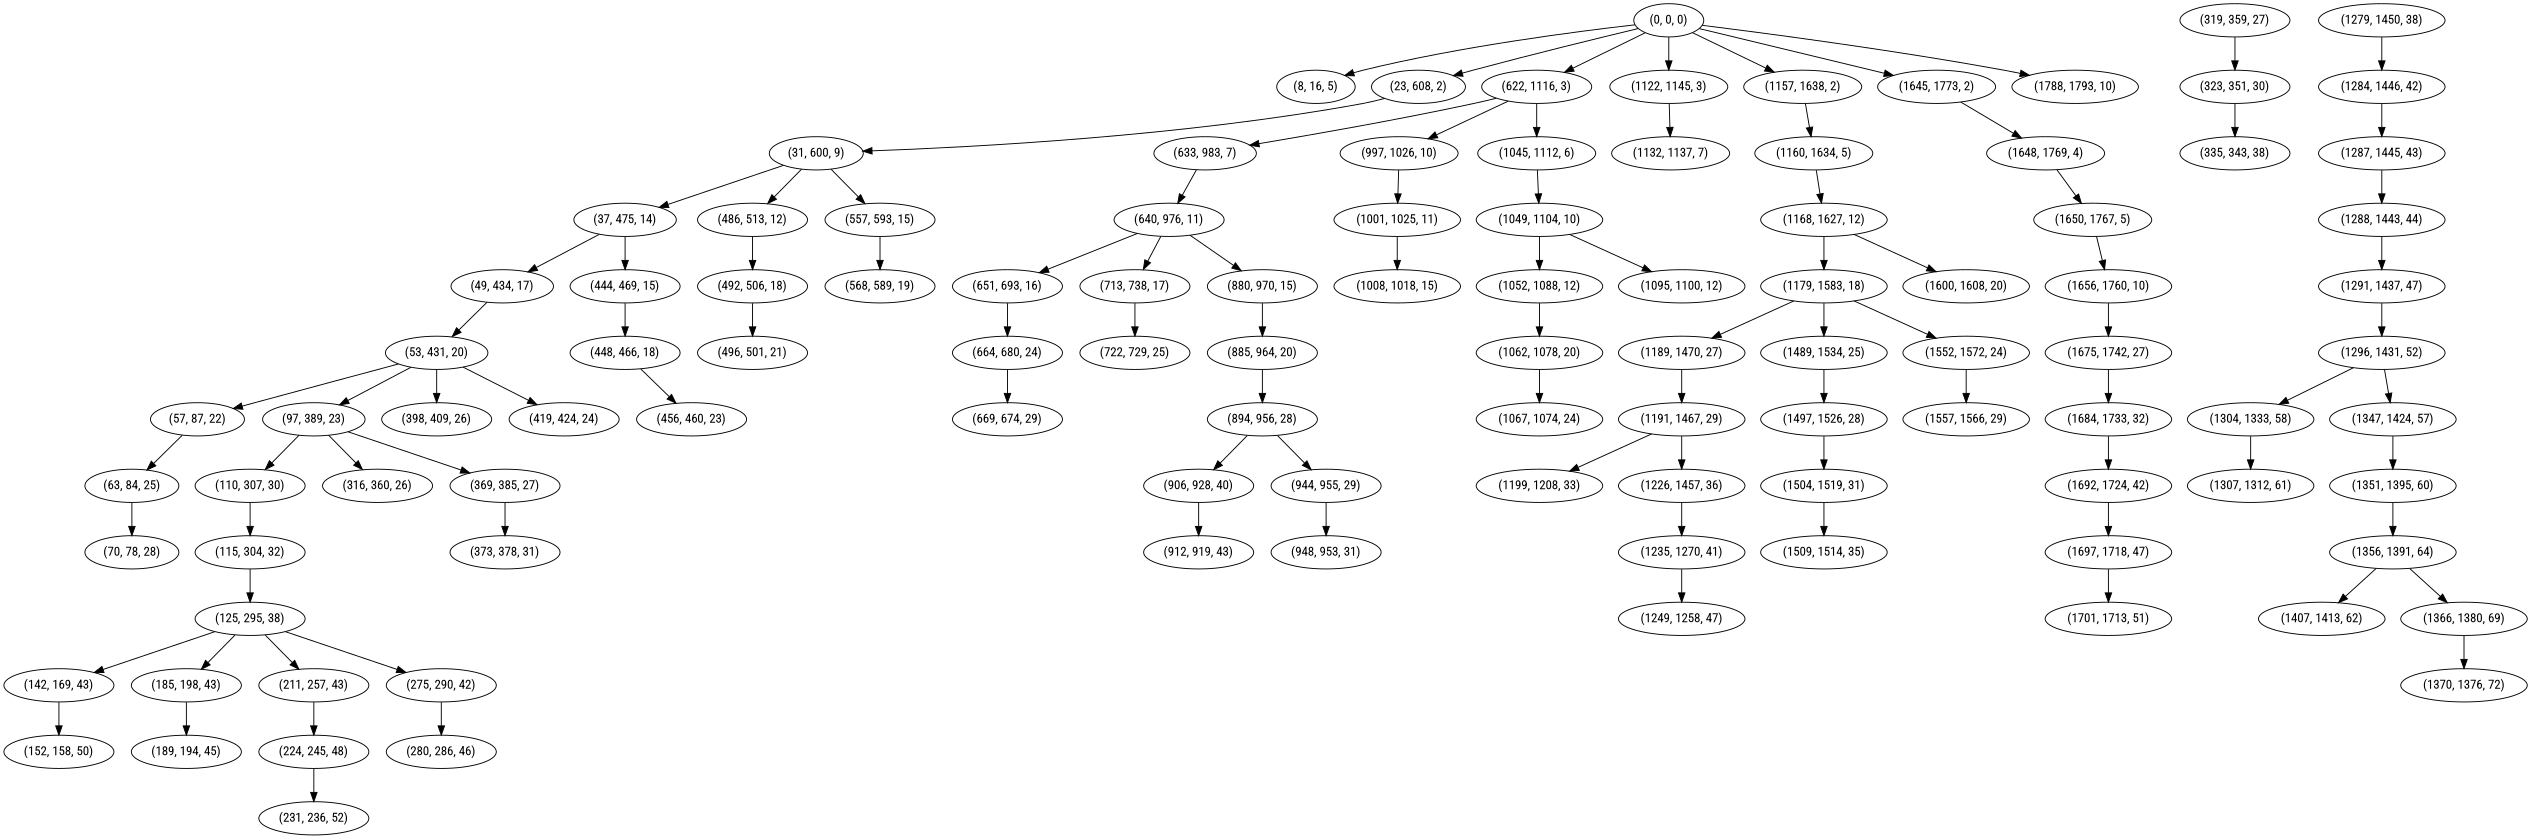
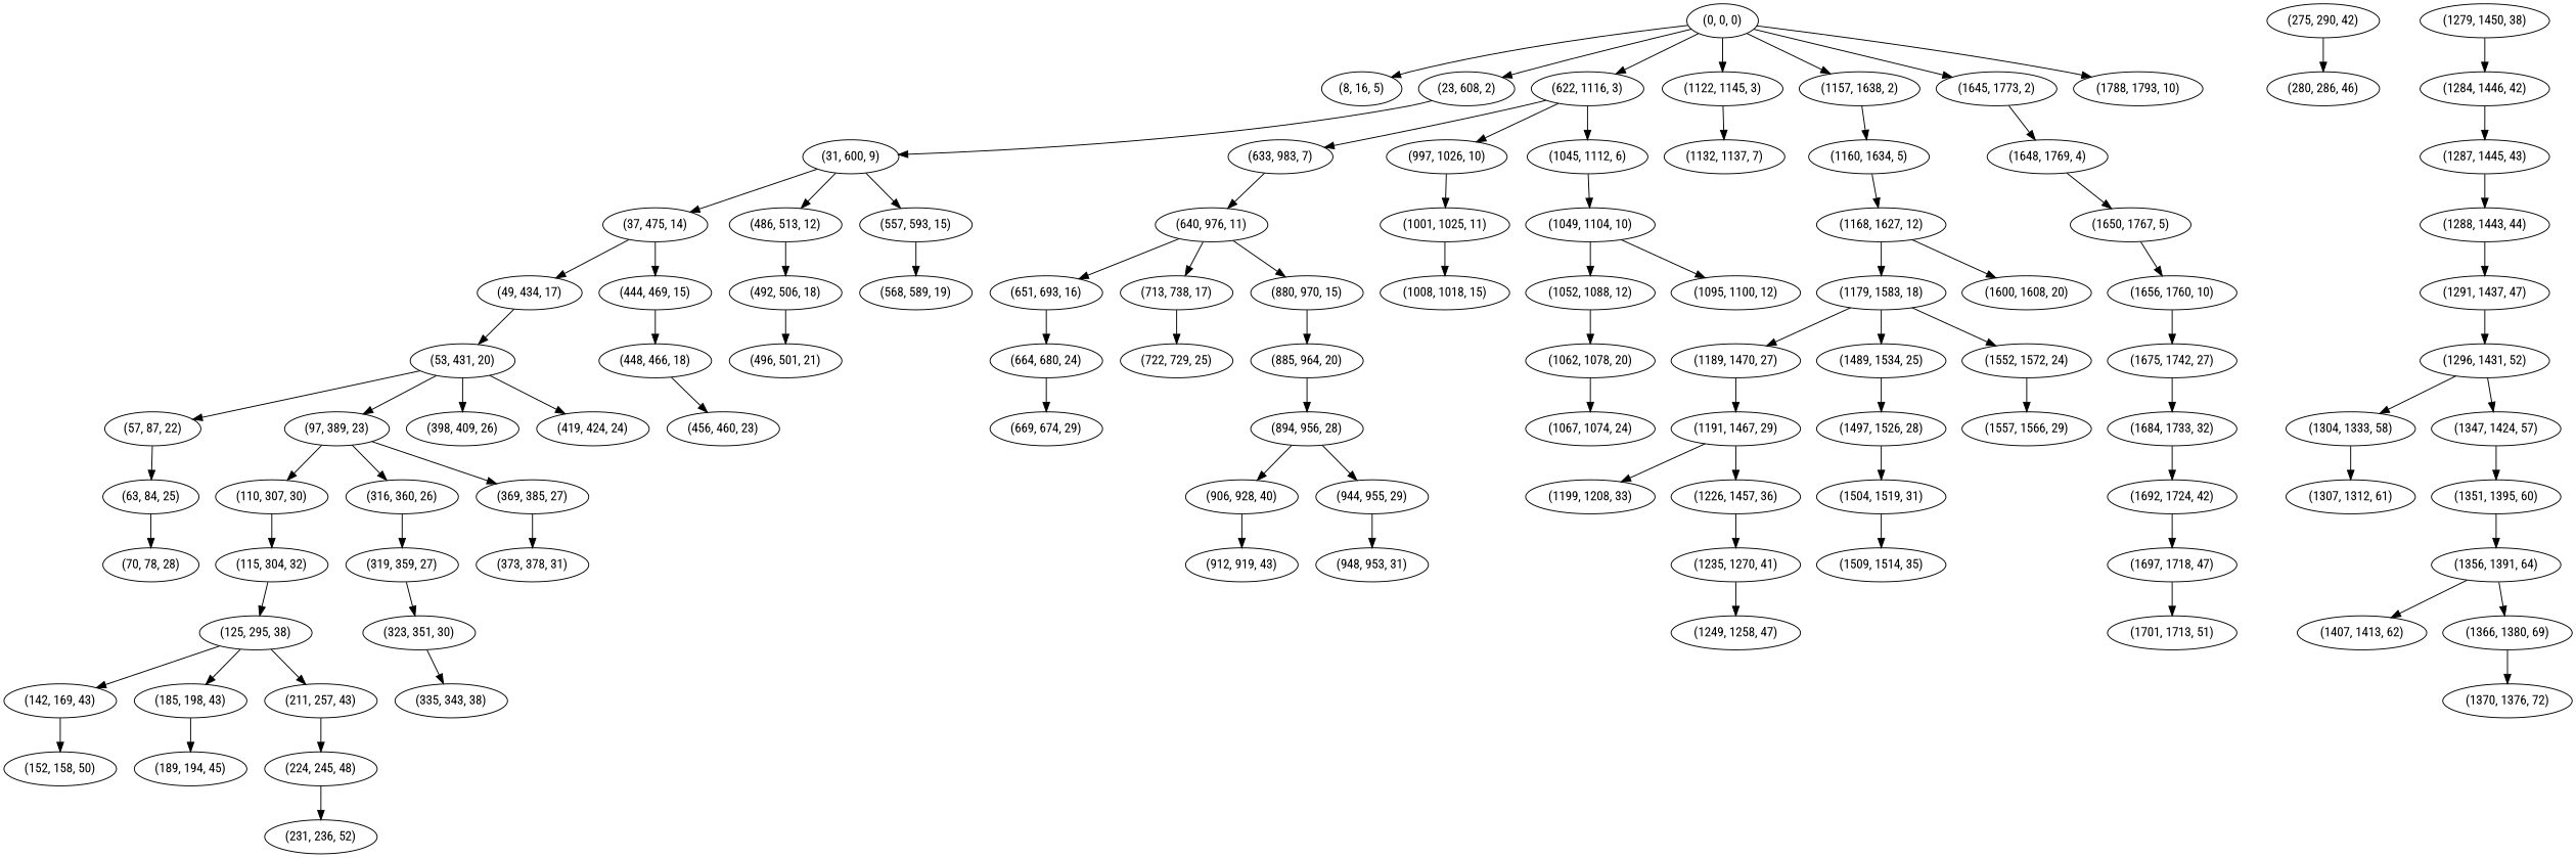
  digraph {
    fontname="Roboto Condensed"
    node [fontname="Roboto Condensed"]
    edge [fontname="Roboto Condensed"]
    "(0, 0, 0)"
    "(8, 16, 5)"
    "(23, 608, 2)"
    "(622, 1116, 3)"
    "(1122, 1145, 3)"
    "(1157, 1638, 2)"
    "(1645, 1773, 2)"
    "(1788, 1793, 10)"
    "(31, 600, 9)"
    "(633, 983, 7)"
    "(997, 1026, 10)"
    "(1045, 1112, 6)"
    "(1132, 1137, 7)"
    "(1160, 1634, 5)"
    "(1648, 1769, 4)"
    "(37, 475, 14)"
    "(486, 513, 12)"
    "(557, 593, 15)"
    "(49, 434, 17)"
    "(444, 469, 15)"
    "(492, 506, 18)"
    "(568, 589, 19)"
    "(53, 431, 20)"
    "(448, 466, 18)"
    "(57, 87, 22)"
    "(97, 389, 23)"
    "(398, 409, 26)"
    "(419, 424, 24)"
    "(63, 84, 25)"
    "(110, 307, 30)"
    "(316, 360, 26)"
    "(369, 385, 27)"
    "(70, 78, 28)"
    "(115, 304, 32)"
    "(319, 359, 27)"
    "(373, 378, 31)"
    "(125, 295, 38)"
    "(142, 169, 43)"
    "(185, 198, 43)"
    "(211, 257, 43)"
    "(275, 290, 42)"
    "(152, 158, 50)"
    "(189, 194, 45)"
    "(224, 245, 48)"
    "(280, 286, 46)"
    "(231, 236, 52)"
    "(323, 351, 30)"
    "(335, 343, 38)"
    "(456, 460, 23)"
    "(496, 501, 21)"
    "(640, 976, 11)"
    "(1001, 1025, 11)"
    "(1049, 1104, 10)"
    "(651, 693, 16)"
    "(713, 738, 17)"
    "(880, 970, 15)"
    "(664, 680, 24)"
    "(722, 729, 25)"
    "(885, 964, 20)"
    "(669, 674, 29)"
    "(894, 956, 28)"
    "(906, 928, 40)"
    "(944, 955, 29)"
    "(912, 919, 43)"
    "(948, 953, 31)"
    "(1008, 1018, 15)"
    "(1052, 1088, 12)"
    "(1095, 1100, 12)"
    "(1062, 1078, 20)"
    "(1067, 1074, 24)"
    "(1168, 1627, 12)"
    "(1179, 1583, 18)"
    "(1600, 1608, 20)"
    "(1189, 1470, 27)"
    "(1489, 1534, 25)"
    "(1552, 1572, 24)"
    "(1191, 1467, 29)"
    "(1497, 1526, 28)"
    "(1557, 1566, 29)"
    "(1199, 1208, 33)"
    "(1226, 1457, 36)"
    "(1235, 1270, 41)"
    "(1249, 1258, 47)"
    "(1279, 1450, 38)"
    "(1284, 1446, 42)"
    "(1287, 1445, 43)"
    "(1288, 1443, 44)"
    "(1291, 1437, 47)"
    "(1296, 1431, 52)"
    "(1304, 1333, 58)"
    "(1347, 1424, 57)"
    "(1307, 1312, 61)"
    "(1351, 1395, 60)"
    "(1356, 1391, 64)"
    "(1407, 1413, 62)"
    "(1366, 1380, 69)"
    "(1370, 1376, 72)"
    "(1504, 1519, 31)"
    "(1509, 1514, 35)"
    "(1650, 1767, 5)"
    "(1656, 1760, 10)"
    "(1675, 1742, 27)"
    n103 [label="(1684, 1733, 32)"]
    "(1692, 1724, 42)"
    "(1697, 1718, 47)"
    "(1701, 1713, 51)"
    "(0, 0, 0)" -> "(8, 16, 5)"
    "(0, 0, 0)" -> "(23, 608, 2)"
    "(0, 0, 0)" -> "(622, 1116, 3)"
    "(0, 0, 0)" -> "(1122, 1145, 3)"
    "(0, 0, 0)" -> "(1157, 1638, 2)"
    "(0, 0, 0)" -> "(1645, 1773, 2)"
    "(0, 0, 0)" -> "(1788, 1793, 10)"
    "(23, 608, 2)" -> "(31, 600, 9)"
    "(622, 1116, 3)" -> "(633, 983, 7)"
    "(622, 1116, 3)" -> "(997, 1026, 10)"
    "(622, 1116, 3)" -> "(1045, 1112, 6)"
    "(1122, 1145, 3)" -> "(1132, 1137, 7)"
    "(1157, 1638, 2)" -> "(1160, 1634, 5)"
    "(1645, 1773, 2)" -> "(1648, 1769, 4)"
    "(31, 600, 9)" -> "(37, 475, 14)"
    "(31, 600, 9)" -> "(486, 513, 12)"
    "(31, 600, 9)" -> "(557, 593, 15)"
    "(633, 983, 7)" -> "(640, 976, 11)"
    "(997, 1026, 10)" -> "(1001, 1025, 11)"
    "(1045, 1112, 6)" -> "(1049, 1104, 10)"
    "(1160, 1634, 5)" -> "(1168, 1627, 12)"
    "(1648, 1769, 4)" -> "(1650, 1767, 5)"
    "(37, 475, 14)" -> "(49, 434, 17)"
    "(37, 475, 14)" -> "(444, 469, 15)"
    "(486, 513, 12)" -> "(492, 506, 18)"
    "(557, 593, 15)" -> "(568, 589, 19)"
    "(49, 434, 17)" -> "(53, 431, 20)"
    "(444, 469, 15)" -> "(448, 466, 18)"
    "(492, 506, 18)" -> "(496, 501, 21)"
    "(53, 431, 20)" -> "(57, 87, 22)"
    "(53, 431, 20)" -> "(97, 389, 23)"
    "(53, 431, 20)" -> "(398, 409, 26)"
    "(53, 431, 20)" -> "(419, 424, 24)"
    "(448, 466, 18)" -> "(456, 460, 23)"
    "(57, 87, 22)" -> "(63, 84, 25)"
    "(97, 389, 23)" -> "(110, 307, 30)"
    "(97, 389, 23)" -> "(316, 360, 26)"
    "(97, 389, 23)" -> "(369, 385, 27)"
    "(63, 84, 25)" -> "(70, 78, 28)"
    "(110, 307, 30)" -> "(115, 304, 32)"
+   "(316, 360, 26)" -> "(319, 359, 27)"
    "(369, 385, 27)" -> "(373, 378, 31)"
    "(115, 304, 32)" -> "(125, 295, 38)"
    "(319, 359, 27)" -> "(323, 351, 30)"
    "(125, 295, 38)" -> "(142, 169, 43)"
    "(125, 295, 38)" -> "(185, 198, 43)"
    "(125, 295, 38)" -> "(211, 257, 43)"
-   "(125, 295, 38)" -> "(275, 290, 42)"
    "(142, 169, 43)" -> "(152, 158, 50)"
    "(185, 198, 43)" -> "(189, 194, 45)"
    "(211, 257, 43)" -> "(224, 245, 48)"
    "(275, 290, 42)" -> "(280, 286, 46)"
    "(224, 245, 48)" -> "(231, 236, 52)"
    "(323, 351, 30)" -> "(335, 343, 38)"
    "(640, 976, 11)" -> "(651, 693, 16)"
    "(640, 976, 11)" -> "(713, 738, 17)"
    "(640, 976, 11)" -> "(880, 970, 15)"
    "(1001, 1025, 11)" -> "(1008, 1018, 15)"
    "(1049, 1104, 10)" -> "(1052, 1088, 12)"
    "(1049, 1104, 10)" -> "(1095, 1100, 12)"
    "(651, 693, 16)" -> "(664, 680, 24)"
    "(713, 738, 17)" -> "(722, 729, 25)"
    "(880, 970, 15)" -> "(885, 964, 20)"
    "(664, 680, 24)" -> "(669, 674, 29)"
    "(885, 964, 20)" -> "(894, 956, 28)"
    "(894, 956, 28)" -> "(906, 928, 40)"
    "(894, 956, 28)" -> "(944, 955, 29)"
    "(906, 928, 40)" -> "(912, 919, 43)"
    "(944, 955, 29)" -> "(948, 953, 31)"
    "(1052, 1088, 12)" -> "(1062, 1078, 20)"
    "(1062, 1078, 20)" -> "(1067, 1074, 24)"
    "(1168, 1627, 12)" -> "(1179, 1583, 18)"
    "(1168, 1627, 12)" -> "(1600, 1608, 20)"
    "(1179, 1583, 18)" -> "(1189, 1470, 27)"
    "(1179, 1583, 18)" -> "(1489, 1534, 25)"
    "(1179, 1583, 18)" -> "(1552, 1572, 24)"
    "(1189, 1470, 27)" -> "(1191, 1467, 29)"
    "(1489, 1534, 25)" -> "(1497, 1526, 28)"
    "(1552, 1572, 24)" -> "(1557, 1566, 29)"
    "(1191, 1467, 29)" -> "(1199, 1208, 33)"
    "(1191, 1467, 29)" -> "(1226, 1457, 36)"
    "(1497, 1526, 28)" -> "(1504, 1519, 31)"
    "(1226, 1457, 36)" -> "(1235, 1270, 41)"
    "(1235, 1270, 41)" -> "(1249, 1258, 47)"
    "(1279, 1450, 38)" -> "(1284, 1446, 42)"
    "(1284, 1446, 42)" -> "(1287, 1445, 43)"
    "(1287, 1445, 43)" -> "(1288, 1443, 44)"
    "(1288, 1443, 44)" -> "(1291, 1437, 47)"
    "(1291, 1437, 47)" -> "(1296, 1431, 52)"
    "(1296, 1431, 52)" -> "(1304, 1333, 58)"
    "(1296, 1431, 52)" -> "(1347, 1424, 57)"
    "(1304, 1333, 58)" -> "(1307, 1312, 61)"
    "(1347, 1424, 57)" -> "(1351, 1395, 60)"
    "(1351, 1395, 60)" -> "(1356, 1391, 64)"
    "(1356, 1391, 64)" -> "(1407, 1413, 62)"
    "(1356, 1391, 64)" -> "(1366, 1380, 69)"
    "(1366, 1380, 69)" -> "(1370, 1376, 72)"
    "(1504, 1519, 31)" -> "(1509, 1514, 35)"
    "(1650, 1767, 5)" -> "(1656, 1760, 10)"
    "(1656, 1760, 10)" -> "(1675, 1742, 27)"
    "(1675, 1742, 27)" -> n103
    n103 -> "(1692, 1724, 42)"
    "(1692, 1724, 42)" -> "(1697, 1718, 47)"
    "(1697, 1718, 47)" -> "(1701, 1713, 51)"
  }
